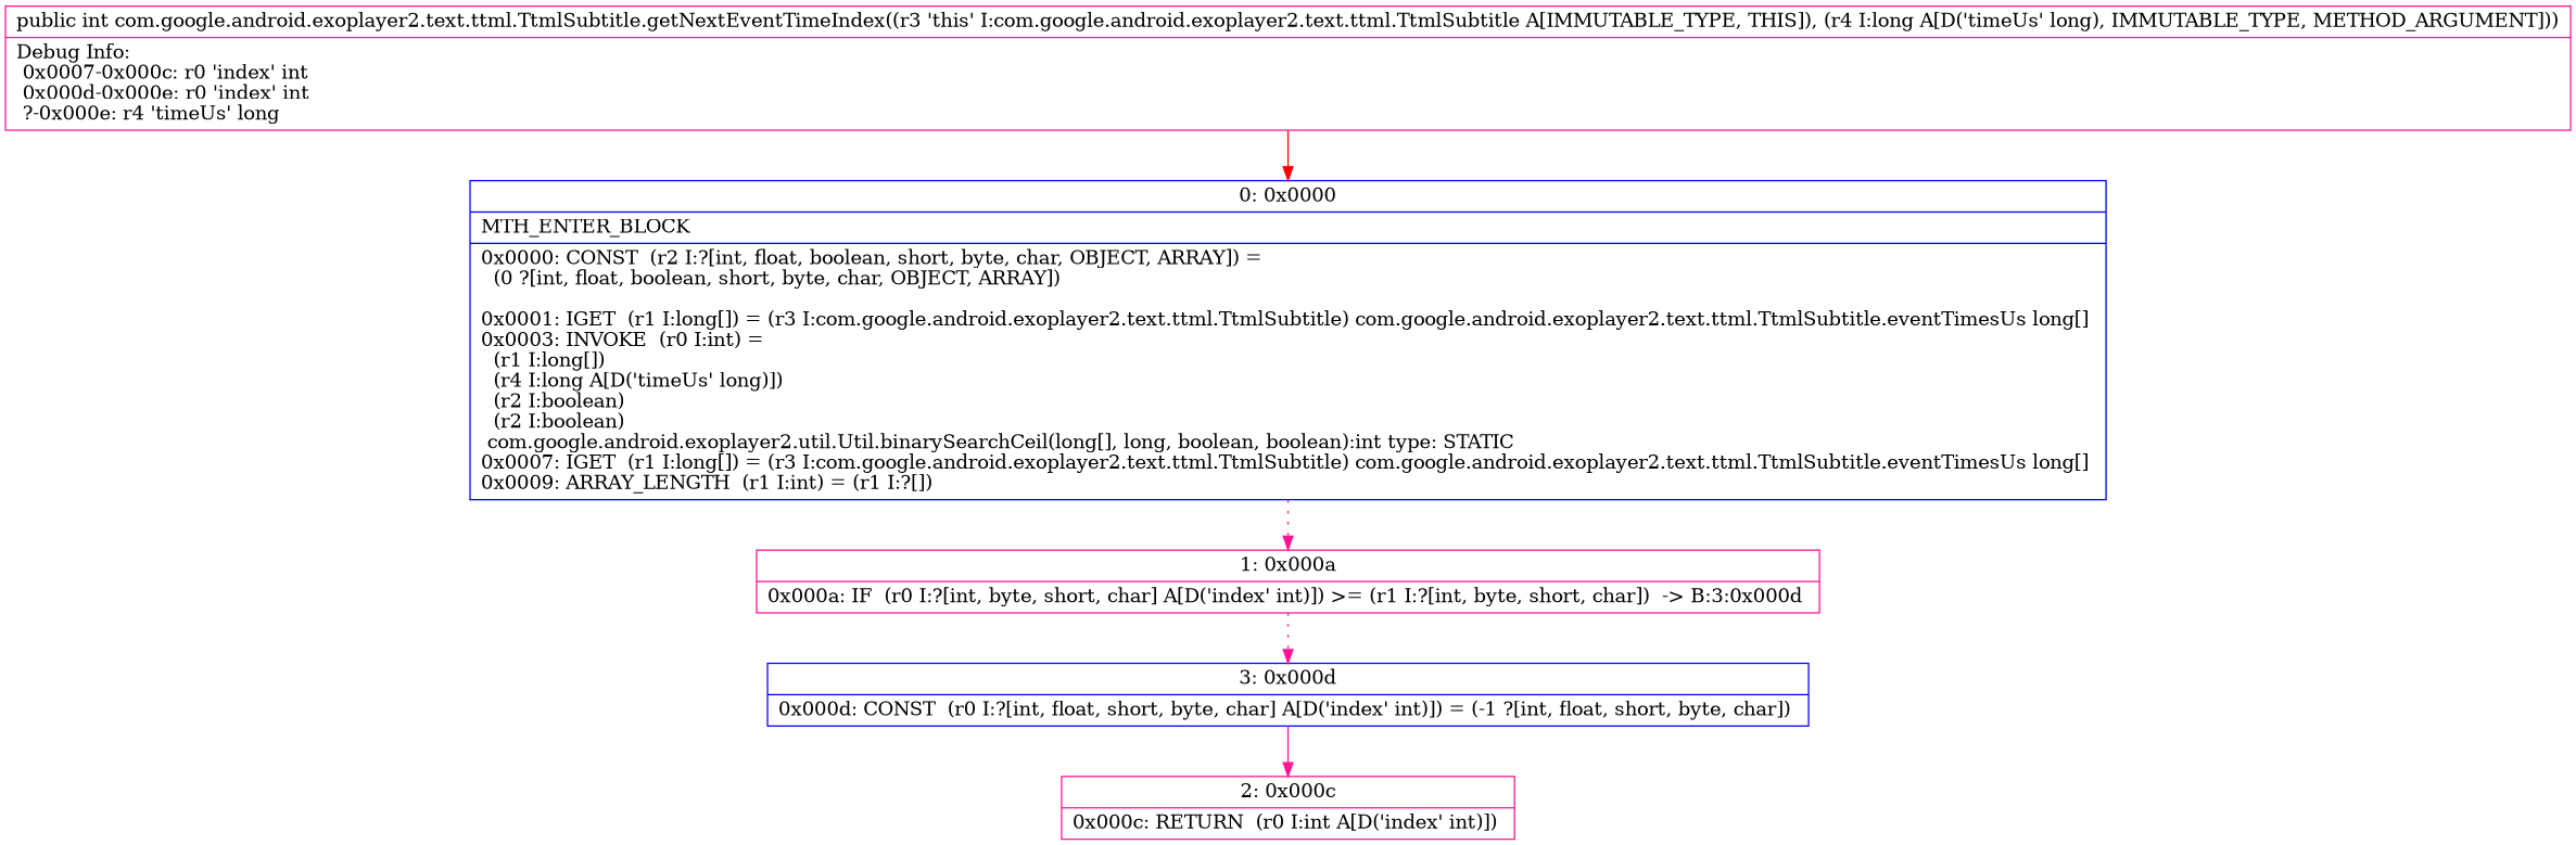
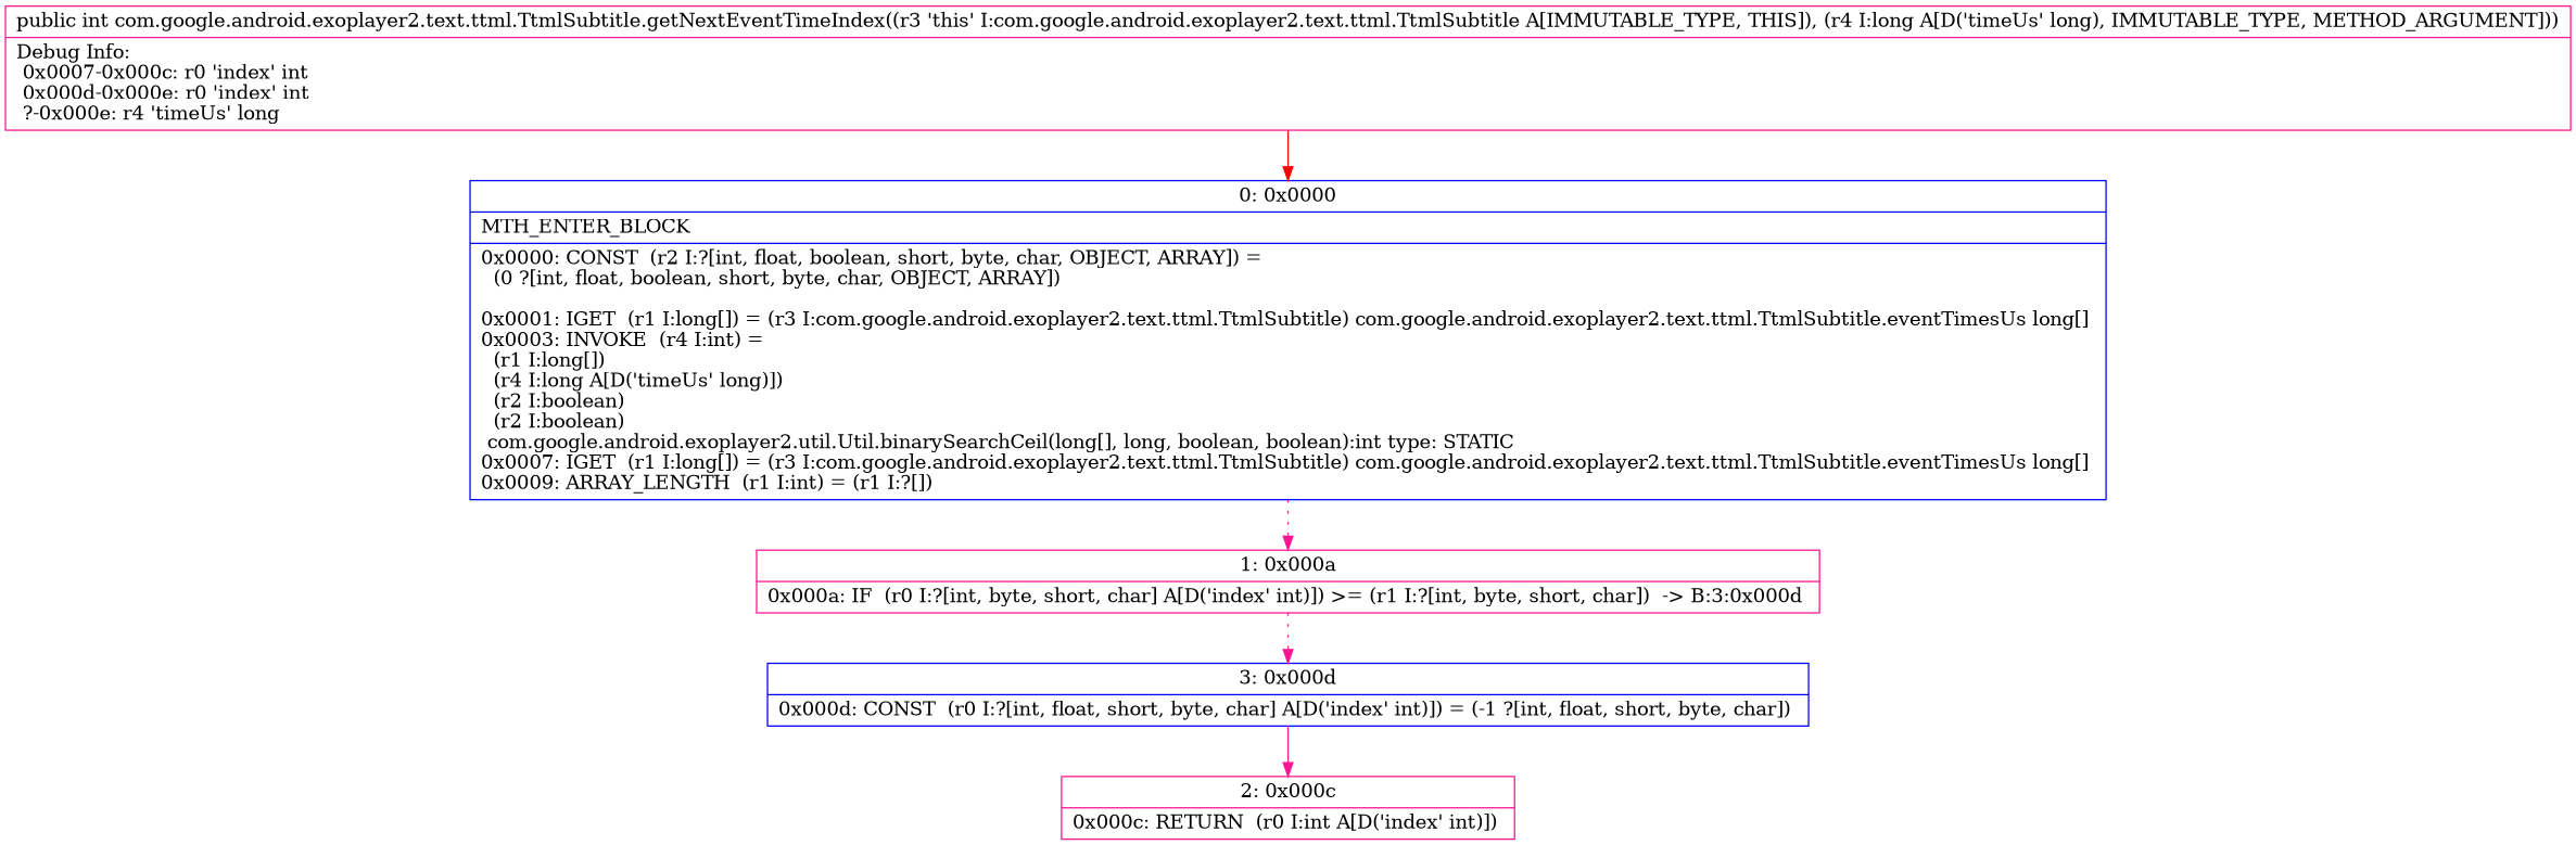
  digraph {
    node [color=deeppink shape=record]
    edge [color=deeppink style=dotted]
-   n1 [color=blue label="{0\:\ 0x0000|MTH_ENTER_BLOCK\l|0x0000: CONST  (r2 I:?[int, float, boolean, short, byte, char, OBJECT, ARRAY]) = \l  (0 ?[int, float, boolean, short, byte, char, OBJECT, ARRAY])\l \l0x0001: IGET  (r1 I:long[]) = (r3 I:com.google.android.exoplayer2.text.ttml.TtmlSubtitle) com.google.android.exoplayer2.text.ttml.TtmlSubtitle.eventTimesUs long[] \l0x0003: INVOKE  (r0 I:int) = \l  (r1 I:long[])\l  (r4 I:long A[D('timeUs' long)])\l  (r2 I:boolean)\l  (r2 I:boolean)\l com.google.android.exoplayer2.util.Util.binarySearchCeil(long[], long, boolean, boolean):int type: STATIC \l0x0007: IGET  (r1 I:long[]) = (r3 I:com.google.android.exoplayer2.text.ttml.TtmlSubtitle) com.google.android.exoplayer2.text.ttml.TtmlSubtitle.eventTimesUs long[] \l0x0009: ARRAY_LENGTH  (r1 I:int) = (r1 I:?[]) \l}"]
+   n1 [color=blue label="{0\:\ 0x0000|MTH_ENTER_BLOCK\l|0x0000: CONST  (r2 I:?[int, float, boolean, short, byte, char, OBJECT, ARRAY]) = \l  (0 ?[int, float, boolean, short, byte, char, OBJECT, ARRAY])\l \l0x0001: IGET  (r1 I:long[]) = (r3 I:com.google.android.exoplayer2.text.ttml.TtmlSubtitle) com.google.android.exoplayer2.text.ttml.TtmlSubtitle.eventTimesUs long[] \l0x0003: INVOKE  (r4 I:int) = \l  (r1 I:long[])\l  (r4 I:long A[D('timeUs' long)])\l  (r2 I:boolean)\l  (r2 I:boolean)\l com.google.android.exoplayer2.util.Util.binarySearchCeil(long[], long, boolean, boolean):int type: STATIC \l0x0007: IGET  (r1 I:long[]) = (r3 I:com.google.android.exoplayer2.text.ttml.TtmlSubtitle) com.google.android.exoplayer2.text.ttml.TtmlSubtitle.eventTimesUs long[] \l0x0009: ARRAY_LENGTH  (r1 I:int) = (r1 I:?[]) \l}"]
    n2 [label="{1\:\ 0x000a|0x000a: IF  (r0 I:?[int, byte, short, char] A[D('index' int)]) \>= (r1 I:?[int, byte, short, char])  \-\> B:3:0x000d \l}"]
    n3 [color=blue label="{3\:\ 0x000d|0x000d: CONST  (r0 I:?[int, float, short, byte, char] A[D('index' int)]) = (\-1 ?[int, float, short, byte, char]) \l}"]
    n4 [label="{2\:\ 0x000c|0x000c: RETURN  (r0 I:int A[D('index' int)]) \l}"]
    n5 [label="{public int com.google.android.exoplayer2.text.ttml.TtmlSubtitle.getNextEventTimeIndex((r3 'this' I:com.google.android.exoplayer2.text.ttml.TtmlSubtitle A[IMMUTABLE_TYPE, THIS]), (r4 I:long A[D('timeUs' long), IMMUTABLE_TYPE, METHOD_ARGUMENT]))  | Debug Info:\l  0x0007\-0x000c: r0 'index' int\l  0x000d\-0x000e: r0 'index' int\l  ?\-0x000e: r4 'timeUs' long\l}"]
    n1 -> n2
    n2 -> n3
    n3 -> n4 [style=solid]
    n5 -> n1 [color=red style=solid]
  }
